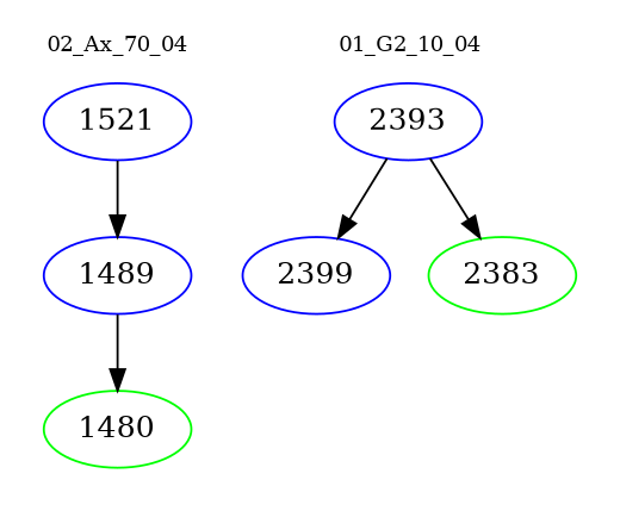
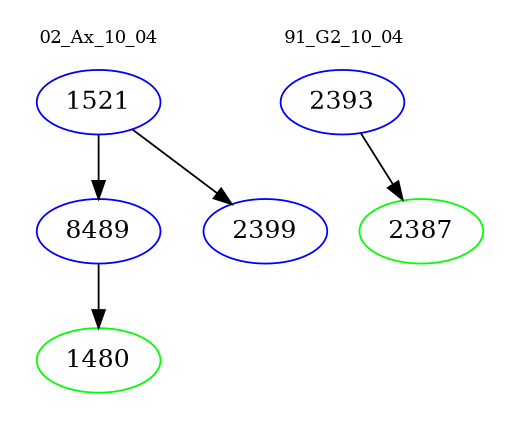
  digraph {
    node [color=blue]
    edge [color=black]
-   n1 [label=1489]
+   n1 [label=8489]
    n2 [color=green label=1480]
    n3 [label=1521]
    n4 [label=2393]
-   n5 [color=green label=2383]
+   n5 [color=green label=2387]
    n6 [label=2399]
    subgraph cluster_1 {
      color=white
      fontsize=10
-     label="02_Ax_70_04"
+     label="02_Ax_10_04"
      n1
      n2
      n3
    }
    subgraph cluster_2 {
      color=white
      fontsize=10
-     label="01_G2_10_04"
+     label="91_G2_10_04"
      n4
      n5
      n6
    }
    n1 -> n2
    n3 -> n1
    n4 -> n5
-   n4 -> n6
+   n3 -> n6
  }
